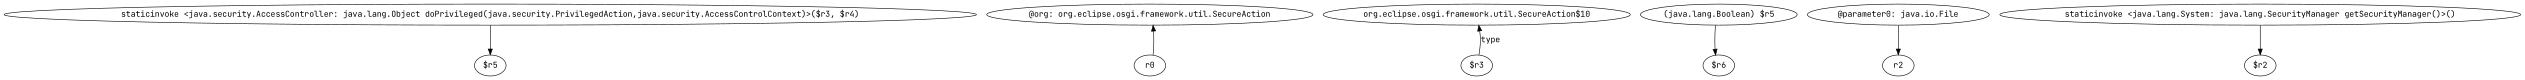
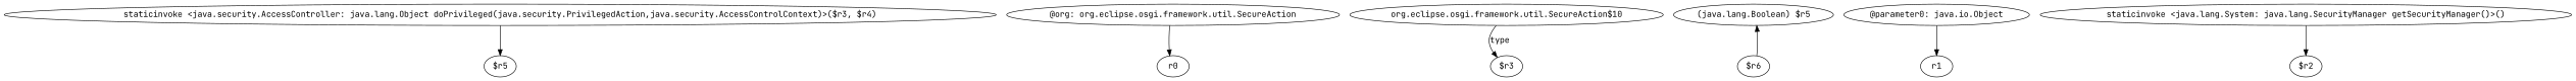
  digraph {
    fontname="JetBrains Mono"
    node [fontname="JetBrains Mono"]
    edge [fontname="JetBrains Mono"]
    n1 [label="staticinvoke <java.security.AccessController: java.lang.Object doPrivileged(java.security.PrivilegedAction,java.security.AccessControlContext)>($r3, $r4)"]
    n2 [label="$r5"]
    n3 [label="@org: org.eclipse.osgi.framework.util.SecureAction"]
    n4 [label=r0]
    n5 [label="org.eclipse.osgi.framework.util.SecureAction$10"]
    n6 [label="$r3"]
    n7 [label="(java.lang.Boolean) $r5"]
    n8 [label="$r6"]
-   n9 [label="@parameter0: java.io.File"]
-   n10 [label=r2]
+   n9 [label="@parameter0: java.io.Object"]
+   n10 [label=r1]
    n11 [label="staticinvoke <java.lang.System: java.lang.SecurityManager getSecurityManager()>()"]
    n12 [label="$r2"]
    n1 -> n2
-   n4 -> n3
-   n6 -> n5 [label=type]
-   n7 -> n8
+   n3 -> n4
+   n5 -> n6 [label=type]
+   n8 -> n7
    n9 -> n10
    n11 -> n12
  }
